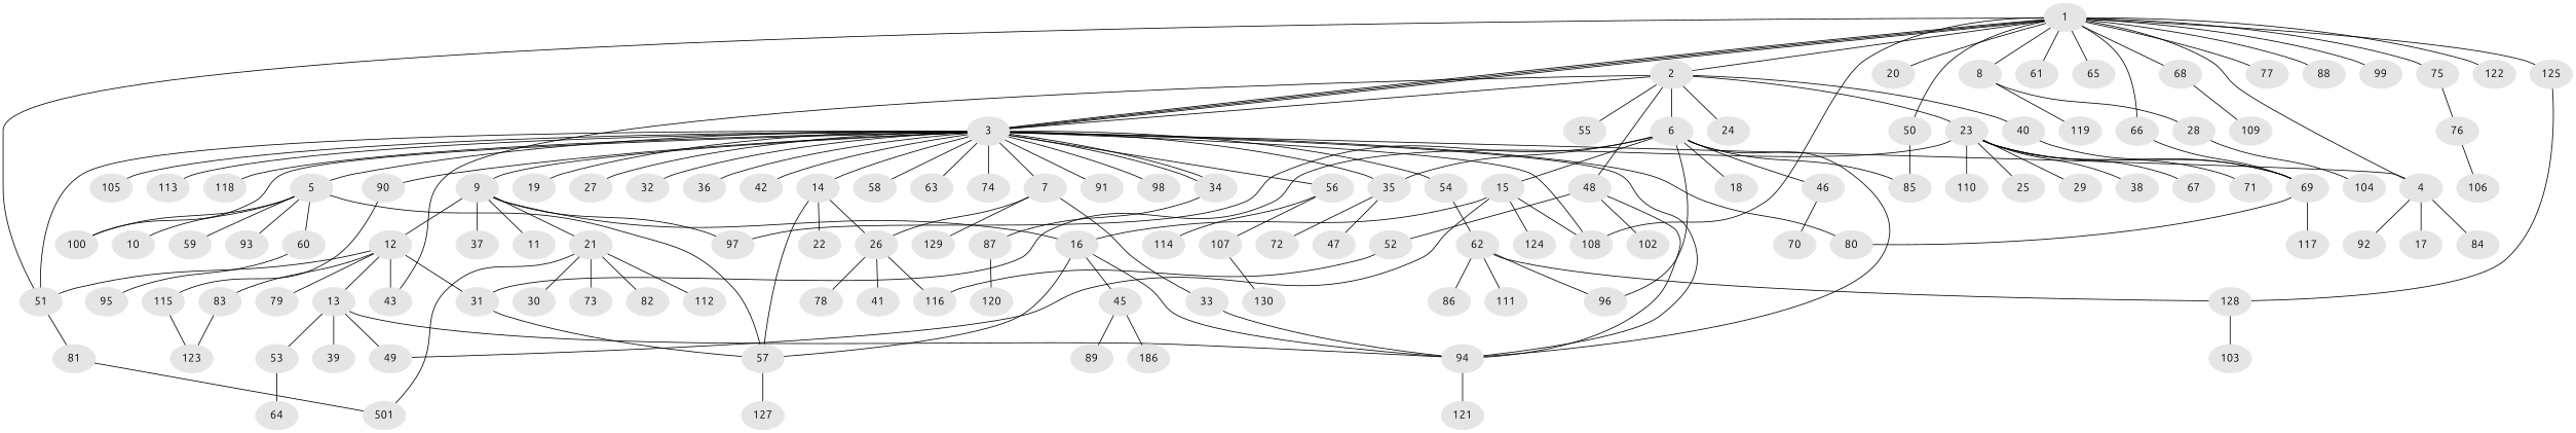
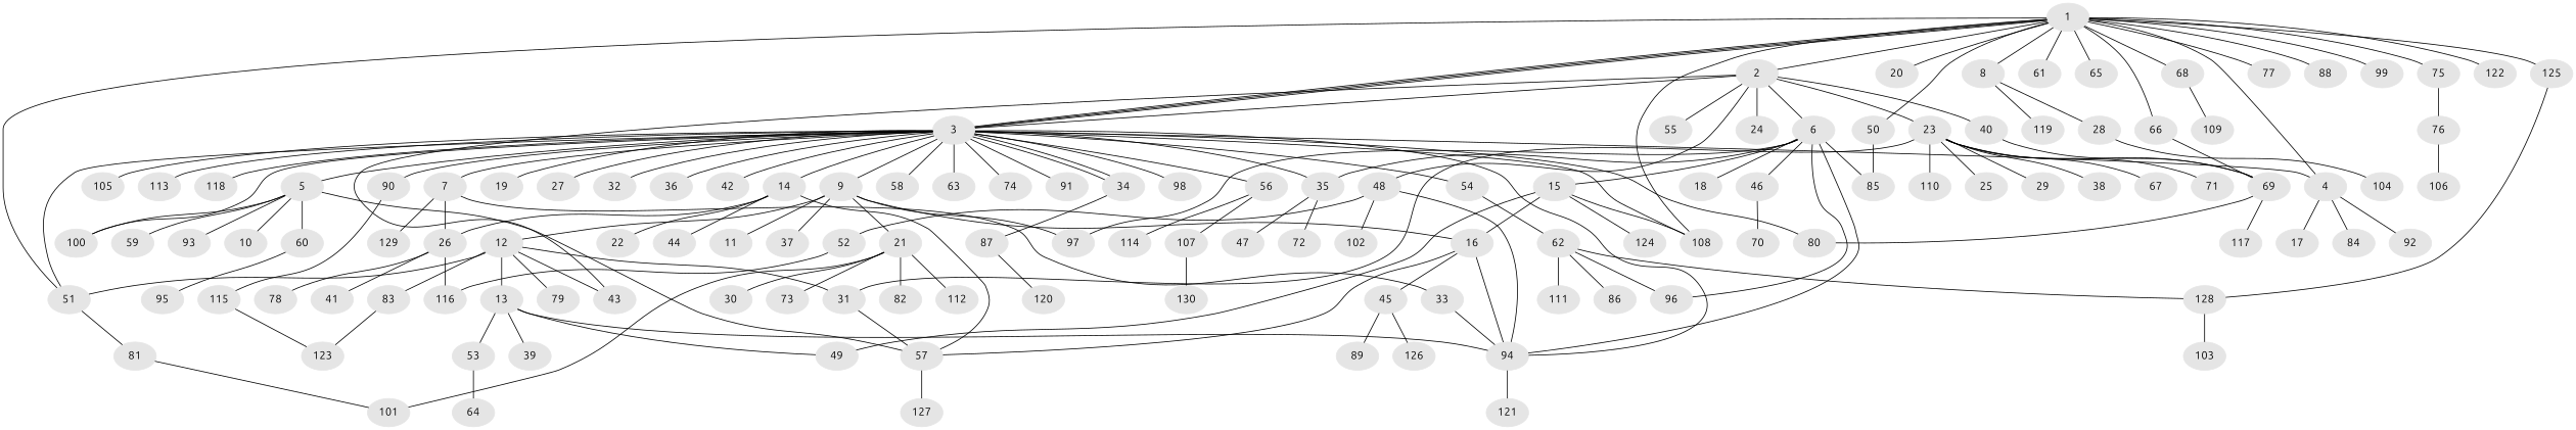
  graph {
    fontname=Ubuntu
    node [color=gray90 fontname=Ubuntu style=filled]
    edge [fontname=Ubuntu]
    1
    2
    3
    4
    8
    20
    50
    51
    61
    65
    66
    68
    75
    77
    88
    99
    108
    122
    125
    6
    23
    24
    40
    43
    48
    55
    5
    7
    9
    14
    19
    27
    32
    34
    35
    36
    42
    54
    56
    58
    63
    74
    80
    90
    91
    94
    98
    100
    105
    113
    118
    17
    84
    92
    28
    119
    85
    81
    69
    109
    76
    128
    15
    18
    46
    96
    97
    31
    25
    29
    38
    67
    71
    110
    52
    102
    10
    57
    59
    60
    93
    26
    33
    129
    11
    12
    16
    21
    37
    22
+   44
    87
    47
    72
    62
    107
    114
    115
    121
    127
    95
    49
    124
    70
    41
    78
    116
    104
    13
    79
    83
    45
    30
    73
    82
-   101 [label=501]
+   101
    112
    39
    53
    123
    64
    89
-   126 [label=186]
+   126
    117
    120
    86
    111
    130
    103
    106
    1 -- 2
    1 -- 3
    1 -- 3
    1 -- 3
    1 -- 4
    1 -- 8
    1 -- 20
    1 -- 50
    1 -- 51
    1 -- 61
    1 -- 65
    1 -- 66
    1 -- 68
    1 -- 75
    1 -- 77
    1 -- 88
    1 -- 99
    1 -- 108
    1 -- 122
    1 -- 125
    2 -- 3
    2 -- 6
    2 -- 23
    2 -- 24
    2 -- 40
    2 -- 43
    2 -- 48
    2 -- 55
    3 -- 4
    3 -- 51
    3 -- 108
    3 -- 5
    3 -- 7
    3 -- 9
    3 -- 14
    3 -- 19
    3 -- 27
    3 -- 32
    3 -- 34
    3 -- 34
    3 -- 35
    3 -- 36
    3 -- 42
    3 -- 54
    3 -- 56
    3 -- 58
    3 -- 63
    3 -- 74
    3 -- 80
    3 -- 90
    3 -- 91
    3 -- 94
    3 -- 98
    3 -- 100
    3 -- 105
    3 -- 113
    3 -- 118
    4 -- 17
    4 -- 84
    4 -- 92
    8 -- 28
    8 -- 119
    50 -- 85
    51 -- 81
    66 -- 69
    68 -- 109
    75 -- 76
    125 -- 128
    6 -- 35
    6 -- 94
    6 -- 85
    6 -- 15
    6 -- 18
    6 -- 46
    6 -- 96
    6 -- 97
    23 -- 69
    23 -- 31
    23 -- 25
    23 -- 29
    23 -- 38
    23 -- 67
    23 -- 71
    23 -- 110
    40 -- 69
    48 -- 94
    48 -- 52
    48 -- 102
    5 -- 100
    5 -- 10
    5 -- 57
    5 -- 59
    5 -- 60
    5 -- 93
    7 -- 26
    7 -- 33
    7 -- 129
    9 -- 97
    9 -- 11
    9 -- 12
    9 -- 16
    9 -- 21
    9 -- 37
    14 -- 57
    14 -- 26
    14 -- 22
+   14 -- 44
    34 -- 87
    35 -- 47
    35 -- 72
    54 -- 62
    56 -- 107
    56 -- 114
    90 -- 115
    94 -- 121
    28 -- 104
    81 -- 101
    69 -- 80
    69 -- 117
    76 -- 106
    128 -- 103
    15 -- 108
    15 -- 16
    15 -- 49
    15 -- 124
    46 -- 70
    31 -- 57
    52 -- 116
    57 -- 127
    60 -- 95
    26 -- 41
    26 -- 78
    26 -- 116
    33 -- 94
    12 -- 51
    12 -- 43
    12 -- 31
    12 -- 13
    12 -- 79
    12 -- 83
    16 -- 94
    16 -- 57
    16 -- 45
    21 -- 30
    21 -- 73
    21 -- 82
    21 -- 101
    21 -- 112
    87 -- 120
    62 -- 128
    62 -- 96
    62 -- 86
    62 -- 111
    107 -- 130
    115 -- 123
    13 -- 94
    13 -- 49
    13 -- 39
    13 -- 53
    83 -- 123
    45 -- 89
    45 -- 126
    53 -- 64
  }
